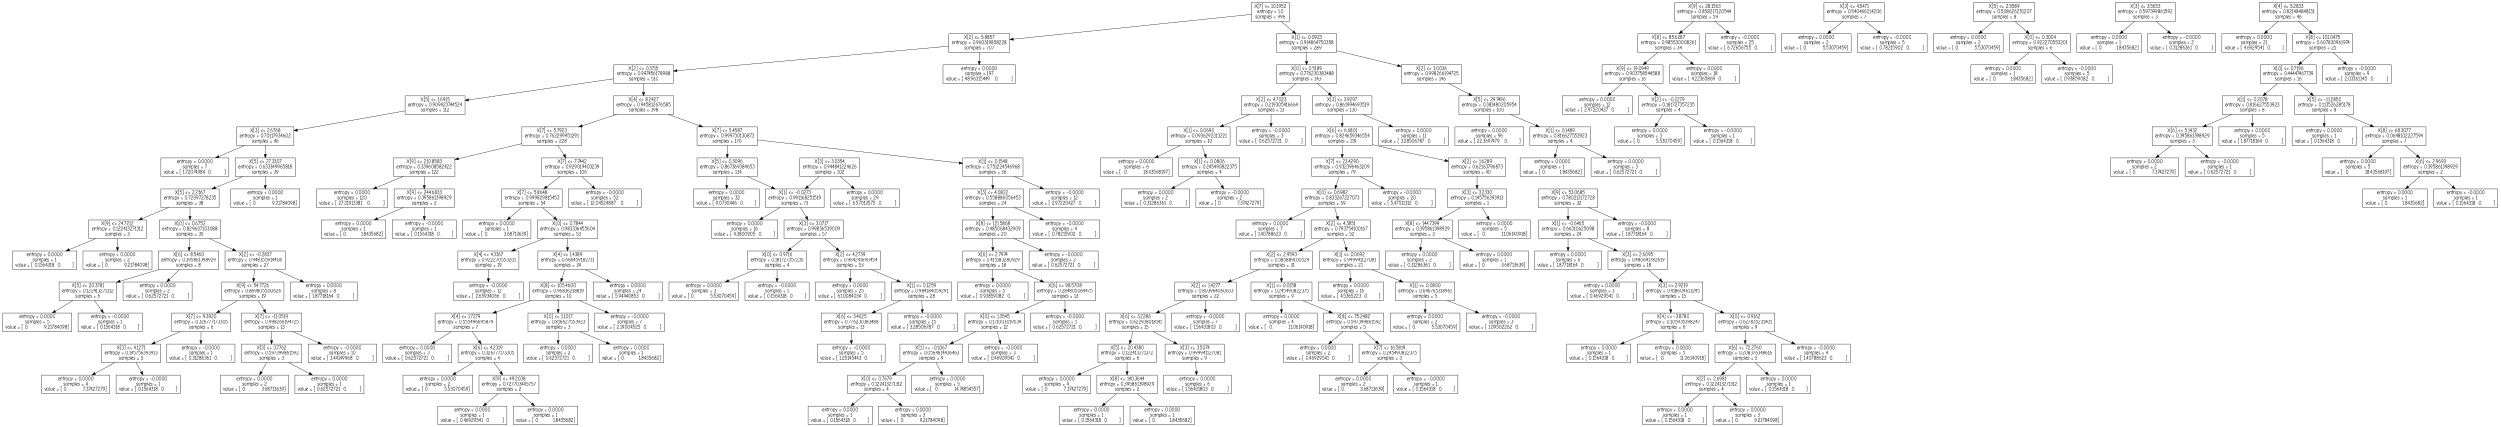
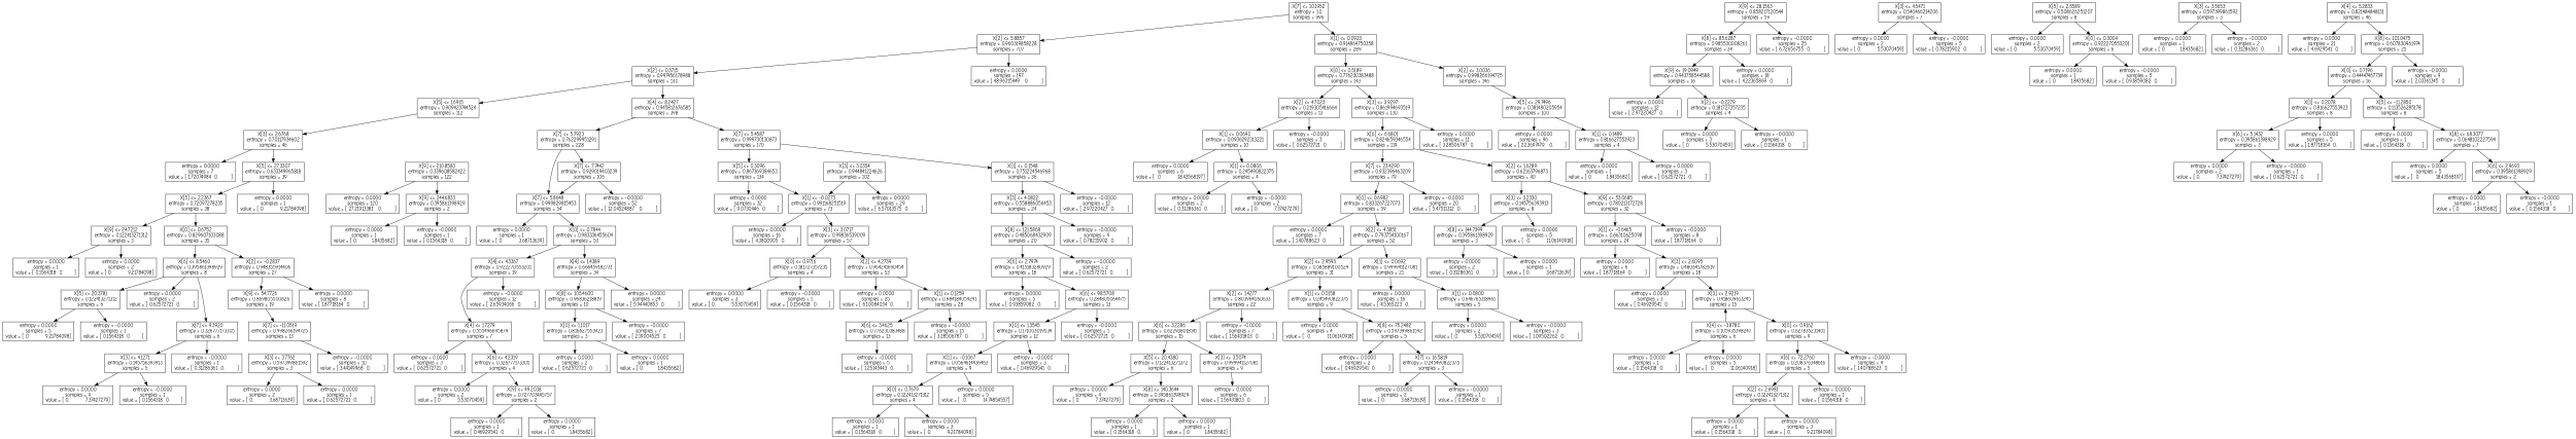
  digraph {
    fontname="Comic Neue"
    node [fontname="Comic Neue" shape=box]
    edge [fontname="Comic Neue"]
    n1 [label="X[7] <= 10.1952\nentropy = 1.0\nsamples = 996"]
    n2 [label="X[2] <= 5.8857\nentropy = 0.960319858228\nsamples = 707"]
    n3 [label="X[1] <= 0.0923\nentropy = 0.914864750358\nsamples = 289"]
    n4 [label="X[2] <= 0.3715\nentropy = 0.997456178988\nsamples = 510"]
    n5 [label="entropy = 0.0000\nsamples = 197\nvalue = [ 48.96315449   0.        ]"]
    n6 [label="X[0] <= 0.5189\nentropy = 0.776230383488\nsamples = 143"]
    n7 [label="X[2] <= 3.0036\nentropy = 0.998266194725\nsamples = 146"]
    n8 [label="X[5] <= 1.6915\nentropy = 0.909423744524\nsamples = 112"]
    n9 [label="X[4] <= 8.2427\nentropy = 0.945812676585\nsamples = 398"]
    n10 [label="X[3] <= 2.6768\nentropy = 0.70117934602\nsamples = 46"]
    n11 [label="X[7] <= 5.7923\nentropy = 0.762299951291\nsamples = 228"]
    n12 [label="X[7] <= 5.4587\nentropy = 0.999730130873\nsamples = 170"]
    n13 [label="entropy = 0.0000\nsamples = 7\nvalue = [ 1.72074984  0.        ]"]
    n14 [label="X[5] <= 27.3307\nentropy = 0.633349965818\nsamples = 39"]
    n15 [label="X[9] <= 28.1563\nentropy = 0.858217120544\nsamples = 59"]
    n16 [label="X[8] <= 85.6287\nentropy = 0.985530008261\nsamples = 34"]
    n17 [label="entropy = -0.0000\nsamples = 25\nvalue = [ 6.72656755  0.        ]"]
    n18 [label="X[3] <= 4.5471\nentropy = 0.540466214206\nsamples = 7"]
    n19 [label="entropy = 0.0000\nsamples = 2\nvalue = [ 0.          5.53070459]"]
    n20 [label="entropy = -0.0000\nsamples = 5\nvalue = [ 0.78215902  0.        ]"]
-   n21 [label="X[9] <= 19.0949\nentropy = 0.903758544588\nsamples = 16"]
+   n21 [label="X[9] <= 19.0949\nentropy = 0.943758544588\nsamples = 16"]
    n22 [label="entropy = 0.0000\nsamples = 18\nvalue = [ 4.22365869  0.        ]"]
    n23 [label="entropy = 0.0000\nsamples = 12\nvalue = [ 2.97220427  0.        ]"]
    n24 [label="X[2] <= -0.2279\nentropy = 0.181727357235\nsamples = 4"]
    n25 [label="entropy = 0.0000\nsamples = 3\nvalue = [ 0.          5.53070459]"]
    n26 [label="entropy = -0.0000\nsamples = 1\nvalue = [ 0.1564318  0.       ]"]
    n27 [label="X[5] <= 2.2367\nentropy = 0.72097278235\nsamples = 38"]
    n28 [label="entropy = 0.0000\nsamples = 1\nvalue = [ 0.          9.21784098]"]
    n29 [label="X[9] <= 24.7212\nentropy = 0.122413271312\nsamples = 3"]
    n30 [label="X[0] <= 0.6752\nentropy = 0.829607103088\nsamples = 35"]
    n31 [label="entropy = 0.0000\nsamples = 1\nvalue = [ 0.1564318  0.       ]"]
    n32 [label="entropy = 0.0000\nsamples = 2\nvalue = [ 0.          9.21784098]"]
    n33 [label="X[6] <= 8.5460\nentropy = 0.395861398929\nsamples = 8"]
    n34 [label="X[2] <= -0.2837\nentropy = 0.948355914406\nsamples = 27"]
    n35 [label="X[5] <= 20.3781\nentropy = 0.122413271312\nsamples = 6"]
    n36 [label="entropy = 0.0000\nsamples = 2\nvalue = [ 0.62572721  0.        ]"]
    n37 [label="X[9] <= 54.7726\nentropy = 0.869805500626\nsamples = 19"]
    n38 [label="entropy = 0.0000\nsamples = 8\nvalue = [ 1.87718164  0.        ]"]
    n39 [label="entropy = 0.0000\nsamples = 5\nvalue = [ 0.          9.21784098]"]
    n40 [label="entropy = -0.0000\nsamples = 1\nvalue = [ 0.1564318  0.       ]"]
    n41 [label="X[7] <= -11.0519\nentropy = 0.998266194725\nsamples = 13"]
    n42 [label="X[7] <= 9.3920\nentropy = 0.326777173305\nsamples = 6"]
    n43 [label="X[3] <= 3.7762\nentropy = 0.597399861592\nsamples = 3"]
    n44 [label="entropy = -0.0000\nsamples = 10\nvalue = [ 3.44149968  0.        ]"]
    n45 [label="X[3] <= 4.1271\nentropy = 0.145756393913\nsamples = 5"]
    n46 [label="entropy = -0.0000\nsamples = 1\nvalue = [ 0.31286361  0.        ]"]
    n47 [label="entropy = 0.0000\nsamples = 2\nvalue = [ 0.          3.68713639]"]
    n48 [label="entropy = 0.0000\nsamples = 1\nvalue = [ 0.62572721  0.        ]"]
    n49 [label="entropy = 0.0000\nsamples = 4\nvalue = [ 0.          7.37427279]"]
    n50 [label="entropy = -0.0000\nsamples = 1\nvalue = [ 0.1564318  0.       ]"]
    n51 [label="X[9] <= 210.8583\nentropy = 0.339608582422\nsamples = 122"]
    n52 [label="X[7] <= 7.7442\nentropy = 0.929019403239\nsamples = 106"]
    n53 [label="X[5] <= 0.3096\nentropy = 0.867369384653\nsamples = 134"]
    n54 [label="X[1] <= 0.1548\nentropy = 0.751224546968\nsamples = 36"]
    n55 [label="entropy = 0.0000\nsamples = 120\nvalue = [ 27.21913381   0.        ]"]
    n56 [label="X[9] <= 244.6833\nentropy = 0.395861398929\nsamples = 2"]
    n57 [label="X[7] <= 5.8648\nentropy = 0.999829815453\nsamples = 54"]
    n58 [label="entropy = -0.0000\nsamples = 52\nvalue = [ 12.04524887   0.        ]"]
    n59 [label="entropy = 0.0000\nsamples = 1\nvalue = [ 0.         1.8435682]"]
    n60 [label="entropy = -0.0000\nsamples = 1\nvalue = [ 0.1564318  0.       ]"]
    n61 [label="entropy = 0.0000\nsamples = 1\nvalue = [ 0.          3.68713639]"]
    n62 [label="X[0] <= 0.7844\nentropy = 0.983336455604\nsamples = 53"]
    n63 [label="X[4] <= 4.3367\nentropy = 0.922270553201\nsamples = 19"]
    n64 [label="X[4] <= 1.4389\nentropy = 0.666459182731\nsamples = 34"]
    n65 [label="X[4] <= 1.7279\nentropy = 0.555496695879\nsamples = 7"]
    n66 [label="entropy = -0.0000\nsamples = 12\nvalue = [ 2.65934066  0.        ]"]
    n67 [label="X[8] <= 105.4600\nentropy = 0.96836218819\nsamples = 10"]
    n68 [label="entropy = 0.0000\nsamples = 24\nvalue = [ 5.94440853  0.        ]"]
    n69 [label="entropy = 0.0000\nsamples = 3\nvalue = [ 0.62572721  0.        ]"]
    n70 [label="X[6] <= 4.2319\nentropy = 0.326777173305\nsamples = 4"]
    n71 [label="entropy = 0.0000\nsamples = 2\nvalue = [ 0.          5.53070459]"]
    n72 [label="X[9] <= 49.2038\nentropy = 0.727703445757\nsamples = 2"]
    n73 [label="entropy = 0.0000\nsamples = 1\nvalue = [ 0.46929541  0.        ]"]
    n74 [label="entropy = 0.0000\nsamples = 1\nvalue = [ 0.         1.8435682]"]
    n75 [label="X[0] <= 1.1017\nentropy = 0.816627553923\nsamples = 3"]
    n76 [label="entropy = -0.0000\nsamples = 7\nvalue = [ 2.19004525  0.        ]"]
    n77 [label="entropy = 0.0000\nsamples = 2\nvalue = [ 0.62572721  0.        ]"]
    n78 [label="entropy = 0.0000\nsamples = 1\nvalue = [ 0.         1.8435682]"]
    n79 [label="entropy = 0.0000\nsamples = 32\nvalue = [ 9.0730446  0.       ]"]
    n80 [label="X[1] <= -0.0273\nentropy = 0.991168251519\nsamples = 73"]
    n81 [label="X[3] <= 4.0822\nentropy = 0.558886056453\nsamples = 24"]
    n82 [label="entropy = -0.0000\nsamples = 12\nvalue = [ 2.97220427  0.        ]"]
    n83 [label="X[3] <= 3.0354\nentropy = 0.944841224626\nsamples = 102"]
    n84 [label="entropy = 0.0000\nsamples = 29\nvalue = [ 6.57013575  0.        ]"]
    n85 [label="entropy = 0.0000\nsamples = 16\nvalue = [ 4.3800905  0.       ]"]
    n86 [label="X[3] <= 3.0717\nentropy = 0.99836539009\nsamples = 57"]
    n87 [label="X[0] <= 0.9716\nentropy = 0.181727357235\nsamples = 4"]
    n88 [label="X[2] <= 4.2739\nentropy = 0.964241690454\nsamples = 53"]
    n89 [label="entropy = 0.0000\nsamples = 3\nvalue = [ 0.          5.53070459]"]
    n90 [label="entropy = -0.0000\nsamples = 1\nvalue = [ 0.1564318  0.       ]"]
    n91 [label="entropy = 0.0000\nsamples = 25\nvalue = [ 6.10084034  0.        ]"]
    n92 [label="X[1] <= 0.1259\nentropy = 0.984184059291\nsamples = 28"]
    n93 [label="X[6] <= 3.4625\nentropy = 0.776230383488\nsamples = 13"]
    n94 [label="entropy = -0.0000\nsamples = 15\nvalue = [ 3.28506787  0.        ]"]
    n95 [label="entropy = -0.0000\nsamples = 5\nvalue = [ 1.25145443  0.        ]"]
    n96 [label="X[5] <= 2.5589\nentropy = 0.508626251207\nsamples = 8"]
    n97 [label="entropy = 0.0000\nsamples = 2\nvalue = [ 0.          5.53070459]"]
    n98 [label="X[0] <= 0.3004\nentropy = 0.922270553201\nsamples = 6"]
    n99 [label="entropy = 0.0000\nsamples = 1\nvalue = [ 0.         1.8435682]"]
    n100 [label="entropy = -0.0000\nsamples = 5\nvalue = [ 0.93859082  0.        ]"]
    n101 [label="X[8] <= 121.5868\nentropy = 0.485068432909\nsamples = 20"]
    n102 [label="entropy = -0.0000\nsamples = 4\nvalue = [ 0.78215902  0.        ]"]
    n103 [label="X[6] <= 2.7974\nentropy = 0.415183280929\nsamples = 18"]
    n104 [label="entropy = -0.0000\nsamples = 2\nvalue = [ 0.62572721  0.        ]"]
    n105 [label="entropy = 0.0000\nsamples = 5\nvalue = [ 0.93859082  0.        ]"]
    n106 [label="X[6] <= 98.5708\nentropy = 0.284805064475\nsamples = 13"]
    n107 [label="X[0] <= 1.3545\nentropy = 0.171003019539\nsamples = 12"]
    n108 [label="entropy = -0.0000\nsamples = 1\nvalue = [ 0.62572721  0.        ]"]
    n109 [label="X[1] <= -0.1067\nentropy = 0.0564614436463\nsamples = 9"]
    n110 [label="entropy = -0.0000\nsamples = 3\nvalue = [ 0.46929541  0.        ]"]
    n111 [label="X[0] <= 0.7679\nentropy = 0.122413271312\nsamples = 4"]
    n112 [label="entropy = 0.0000\nsamples = 5\nvalue = [  0.          14.74854557]"]
    n113 [label="entropy = 0.0000\nsamples = 1\nvalue = [ 0.1564318  0.       ]"]
    n114 [label="entropy = 0.0000\nsamples = 3\nvalue = [ 0.          9.21784098]"]
    n115 [label="X[2] <= 4.7023\nentropy = 0.219305416664\nsamples = 13"]
    n116 [label="X[3] <= 3.9297\nentropy = 0.861994693519\nsamples = 130"]
    n117 [label="X[5] <= 29.7496\nentropy = 0.381480205954\nsamples = 100"]
    n118 [label="X[1] <= 0.0690\nentropy = 0.0936292313221\nsamples = 10"]
    n119 [label="entropy = -0.0000\nsamples = 3\nvalue = [ 0.62572721  0.        ]"]
    n120 [label="X[6] <= 6.6801\nentropy = 0.824659346554\nsamples = 119"]
    n121 [label="entropy = 0.0000\nsamples = 11\nvalue = [ 3.28506787  0.        ]"]
    n122 [label="entropy = 0.0000\nsamples = 6\nvalue = [  0.          18.43568197]"]
    n123 [label="X[1] <= 0.0806\nentropy = 0.245490822375\nsamples = 4"]
    n124 [label="entropy = 0.0000\nsamples = 2\nvalue = [ 0.31286361  0.        ]"]
    n125 [label="entropy = -0.0000\nsamples = 2\nvalue = [ 0.          7.37427279]"]
    n126 [label="X[7] <= 23.4290\nentropy = 0.932396463209\nsamples = 79"]
    n127 [label="X[2] <= 1.6289\nentropy = 0.62163796873\nsamples = 40"]
    n128 [label="X[0] <= 0.6982\nentropy = 0.833267227073\nsamples = 59"]
    n129 [label="entropy = -0.0000\nsamples = 20\nvalue = [ 5.47511312  0.        ]"]
-   n130 [label="X[3] <= 3.2330\nentropy = 0.145756393913\nsamples = 1"]
+   n130 [label="X[3] <= 3.2330\nentropy = 0.145756393913\nsamples = 8"]
    n131 [label="X[9] <= 53.0685\nentropy = 0.780213172728\nsamples = 32"]
    n132 [label="entropy = 0.0000\nsamples = 7\nvalue = [ 1.40788623  0.        ]"]
    n133 [label="X[2] <= 4.3851\nentropy = 0.793754100167\nsamples = 52"]
    n134 [label="X[2] <= 2.9593\nentropy = 0.585889100529\nsamples = 31"]
    n135 [label="X[1] <= 0.0692\nentropy = 0.999941127081\nsamples = 21"]
    n136 [label="X[2] <= 1.4277\nentropy = 0.803964060633\nsamples = 22"]
    n137 [label="X[1] <= 0.0158\nentropy = 0.245490822375\nsamples = 9"]
    n138 [label="entropy = 0.0000\nsamples = 16\nvalue = [ 4.5365223  0.       ]"]
    n139 [label="X[1] <= 0.0800\nentropy = 0.646765318961\nsamples = 5"]
    n140 [label="X[6] <= 3.2286\nentropy = 0.622938018141\nsamples = 15"]
    n141 [label="entropy = -0.0000\nsamples = 7\nvalue = [ 1.56431803  0.        ]"]
    n142 [label="entropy = 0.0000\nsamples = 4\nvalue = [  0.          11.06140918]"]
    n143 [label="X[8] <= 75.2482\nentropy = 0.597399861592\nsamples = 5"]
    n144 [label="X[5] <= 20.4380\nentropy = 0.122413271372\nsamples = 6"]
    n145 [label="X[3] <= 3.5074\nentropy = 0.999941127081\nsamples = 9"]
    n146 [label="entropy = 0.0000\nsamples = 4\nvalue = [ 0.          7.37427279]"]
    n147 [label="X[8] <= 140.3644\nentropy = 0.395861398929\nsamples = 2"]
    n148 [label="entropy = 0.0000\nsamples = 6\nvalue = [ 1.56431803  0.        ]"]
    n149 [label="entropy = 0.0000\nsamples = 1\nvalue = [ 0.1564318  0.       ]"]
    n150 [label="entropy = 0.0000\nsamples = 1\nvalue = [ 0.         1.8435682]"]
    n151 [label="X[3] <= 3.5653\nentropy = 0.597399861592\nsamples = 3"]
    n152 [label="entropy = 0.0000\nsamples = 1\nvalue = [ 0.         1.8435682]"]
    n153 [label="entropy = -0.0000\nsamples = 2\nvalue = [ 0.31286361  0.        ]"]
    n154 [label="entropy = 0.0000\nsamples = 2\nvalue = [ 0.46929541  0.        ]"]
    n155 [label="X[7] <= 16.5819\nentropy = 0.245490822375\nsamples = 3"]
    n156 [label="entropy = 0.0000\nsamples = 2\nvalue = [ 0.          3.68713639]"]
    n157 [label="entropy = -0.0000\nsamples = 1\nvalue = [ 0.1564318  0.       ]"]
    n158 [label="entropy = 0.0000\nsamples = 2\nvalue = [ 0.          5.53070459]"]
    n159 [label="entropy = -0.0000\nsamples = 3\nvalue = [ 1.09502262  0.        ]"]
    n160 [label="X[8] <= 144.7399\nentropy = 0.395861398929\nsamples = 3"]
    n161 [label="entropy = 0.0000\nsamples = 5\nvalue = [  0.          11.06140918]"]
    n162 [label="X[1] <= -0.6465\nentropy = 0.66310625098\nsamples = 24"]
    n163 [label="entropy = -0.0000\nsamples = 8\nvalue = [ 1.87718164  0.        ]"]
    n164 [label="entropy = 0.0000\nsamples = 2\nvalue = [ 0.31286361  0.        ]"]
    n165 [label="entropy = 0.0000\nsamples = 1\nvalue = [ 0.          3.68713639]"]
    n166 [label="entropy = 0.0000\nsamples = 6\nvalue = [ 1.87718164  0.        ]"]
    n167 [label="X[3] <= 2.6095\nentropy = 0.480641782619\nsamples = 18"]
    n168 [label="entropy = 0.0000\nsamples = 3\nvalue = [ 0.46929541  0.        ]"]
    n169 [label="X[3] <= 2.9219\nentropy = 0.418609613245\nsamples = 15"]
    n170 [label="X[4] <= -3.8780\nentropy = 0.105935398247\nsamples = 6"]
    n171 [label="X[0] <= 0.9162\nentropy = 0.627835231401\nsamples = 9"]
    n172 [label="entropy = 0.0000\nsamples = 1\nvalue = [ 0.1564318  0.       ]"]
    n173 [label="entropy = 0.0000\nsamples = 5\nvalue = [  0.          11.06140918]"]
    n174 [label="X[6] <= 72.2760\nentropy = 0.208376348616\nsamples = 5"]
    n175 [label="entropy = -0.0000\nsamples = 4\nvalue = [ 1.40788623  0.        ]"]
    n176 [label="X[2] <= 2.6981\nentropy = 0.122413271312\nsamples = 4"]
    n177 [label="entropy = 0.0000\nsamples = 1\nvalue = [ 0.1564318  0.       ]"]
    n178 [label="entropy = 0.0000\nsamples = 1\nvalue = [ 0.1564318  0.       ]"]
    n179 [label="entropy = 0.0000\nsamples = 3\nvalue = [ 0.          9.21784098]"]
    n180 [label="X[4] <= 5.2833\nentropy = 0.821484848131\nsamples = 46"]
    n181 [label="entropy = 0.0000\nsamples = 21\nvalue = [ 4.6929541  0.       ]"]
    n182 [label="X[8] <= 101.0475\nentropy = 0.607830961974\nsamples = 25"]
    n183 [label="entropy = 0.0000\nsamples = 96\nvalue = [ 22.3697479   0.       ]"]
    n184 [label="X[1] <= 0.1489\nentropy = 0.816627553923\nsamples = 4"]
    n185 [label="X[0] <= 0.7196\nentropy = 0.44447467739\nsamples = 16"]
    n186 [label="entropy = -0.0000\nsamples = 9\nvalue = [ 2.03361345  0.        ]"]
    n187 [label="X[1] <= 0.2078\nentropy = 0.816627553923\nsamples = 8"]
    n188 [label="X[5] <= -11.2850\nentropy = 0.113526285178\nsamples = 8"]
    n189 [label="X[6] <= 5.1432\nentropy = 0.395861398929\nsamples = 3"]
    n190 [label="entropy = 0.0000\nsamples = 5\nvalue = [ 1.87718164  0.        ]"]
    n191 [label="entropy = 0.0000\nsamples = 1\nvalue = [ 0.1564318  0.       ]"]
    n192 [label="X[8] <= 68.3077\nentropy = 0.0648102227594\nsamples = 7"]
    n193 [label="entropy = 0.0000\nsamples = 2\nvalue = [ 0.          7.37427279]"]
    n194 [label="entropy = -0.0000\nsamples = 1\nvalue = [ 0.62572721  0.        ]"]
    n195 [label="entropy = 0.0000\nsamples = 5\nvalue = [  0.          18.43568197]"]
    n196 [label="X[6] <= 2.9693\nentropy = 0.395861398929\nsamples = 2"]
    n197 [label="entropy = 0.0000\nsamples = 1\nvalue = [ 0.         1.8435682]"]
    n198 [label="entropy = -0.0000\nsamples = 1\nvalue = [ 0.1564318  0.       ]"]
    n199 [label="entropy = 0.0000\nsamples = 1\nvalue = [ 0.         1.8435682]"]
    n200 [label="entropy = 0.0000\nsamples = 3\nvalue = [ 0.62572721  0.        ]"]
    n1 -> n2
    n1 -> n3
    n2 -> n4
    n2 -> n5
    n3 -> n6
    n3 -> n7
    n4 -> n8
    n4 -> n9
    n6 -> n115
    n6 -> n116
    n7 -> n117
    n8 -> n10
    n9 -> n11
    n9 -> n12
    n10 -> n13
    n10 -> n14
-   n11 -> n51
+   n11 -> n57
    n11 -> n52
    n12 -> n53
    n12 -> n54
    n14 -> n27
    n14 -> n28
    n15 -> n16
    n15 -> n17
    n16 -> n21
    n16 -> n22
    n18 -> n19
    n18 -> n20
    n21 -> n23
    n21 -> n24
    n24 -> n25
    n24 -> n26
    n27 -> n29
    n27 -> n30
    n29 -> n31
    n29 -> n32
    n30 -> n33
    n30 -> n34
    n33 -> n35
    n33 -> n36
    n34 -> n37
    n34 -> n38
    n35 -> n39
    n35 -> n40
    n37 -> n41
-   n37 -> n42
-   n41 -> n43
+   n33 -> n42
    n41 -> n44
    n42 -> n45
    n42 -> n46
    n43 -> n47
    n43 -> n48
    n45 -> n49
    n45 -> n50
    n51 -> n55
    n51 -> n56
    n52 -> n57
    n52 -> n58
    n53 -> n79
    n53 -> n80
    n54 -> n81
    n54 -> n82
    n56 -> n59
    n56 -> n60
    n57 -> n61
    n57 -> n62
    n62 -> n63
    n62 -> n64
-   n67 -> n65
+   n63 -> n65
    n63 -> n66
    n64 -> n67
    n64 -> n68
    n65 -> n69
    n65 -> n70
    n67 -> n75
    n67 -> n76
    n70 -> n71
    n70 -> n72
    n72 -> n73
    n72 -> n74
    n75 -> n77
    n75 -> n78
    n80 -> n85
    n80 -> n86
    n81 -> n101
    n81 -> n102
    n83 -> n80
    n83 -> n84
    n86 -> n87
    n86 -> n88
    n87 -> n89
    n87 -> n90
    n88 -> n91
    n88 -> n92
    n92 -> n93
    n92 -> n94
    n93 -> n95
    n96 -> n97
    n96 -> n98
    n98 -> n99
    n98 -> n100
    n101 -> n103
    n101 -> n104
    n103 -> n105
    n103 -> n106
    n106 -> n107
    n106 -> n108
    n107 -> n109
    n107 -> n110
    n109 -> n111
    n109 -> n112
    n111 -> n113
    n111 -> n114
    n115 -> n118
    n115 -> n119
    n116 -> n120
    n116 -> n121
    n117 -> n183
    n117 -> n184
    n118 -> n122
    n118 -> n123
    n120 -> n126
    n120 -> n127
    n123 -> n124
    n123 -> n125
    n126 -> n128
    n126 -> n129
    n127 -> n130
+   n127 -> n131
    n128 -> n132
    n128 -> n133
    n130 -> n160
    n130 -> n161
    n131 -> n162
    n131 -> n163
    n133 -> n134
    n133 -> n135
    n134 -> n136
    n134 -> n137
    n135 -> n138
    n135 -> n139
    n136 -> n140
    n136 -> n141
    n137 -> n142
    n137 -> n143
    n139 -> n158
    n139 -> n159
    n140 -> n144
    n140 -> n145
    n143 -> n154
    n143 -> n155
    n144 -> n146
    n144 -> n147
    n145 -> n148
    n147 -> n149
    n147 -> n150
    n151 -> n152
    n151 -> n153
    n155 -> n156
    n155 -> n157
    n160 -> n164
    n160 -> n165
    n162 -> n166
    n162 -> n167
    n167 -> n168
    n167 -> n169
-   n169 -> n170
+   n170 -> n169
    n169 -> n171
    n170 -> n172
    n170 -> n173
    n171 -> n174
    n171 -> n175
    n174 -> n176
    n174 -> n177
    n176 -> n178
    n176 -> n179
    n180 -> n181
    n180 -> n182
    n182 -> n185
    n182 -> n186
    n184 -> n199
    n184 -> n200
    n185 -> n187
    n185 -> n188
    n187 -> n189
    n187 -> n190
    n188 -> n191
    n188 -> n192
    n189 -> n193
    n189 -> n194
    n192 -> n195
    n192 -> n196
    n196 -> n197
    n196 -> n198
  }
